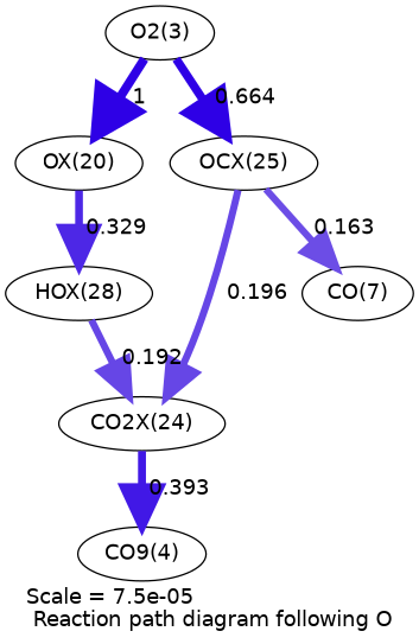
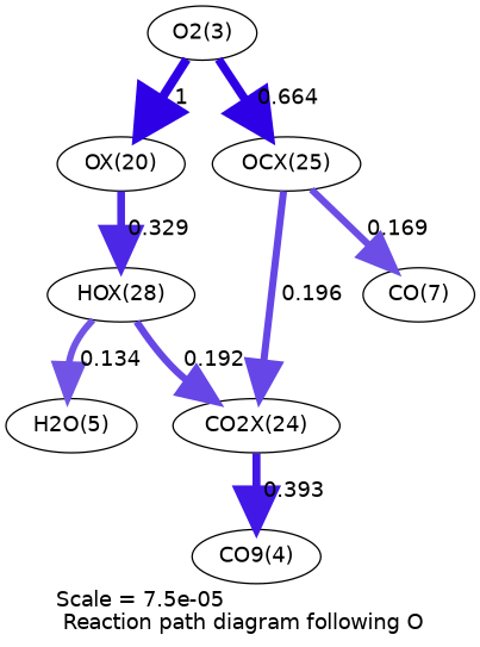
  digraph {
    fontname=Helvetica
    label="Scale = 7.5e-05\l Reaction path diagram following O"
    node [fontname=Helvetica]
    edge [fontname=Helvetica]
    n1 [label="O2(3)"]
    n2 [label="OX(20)"]
    n3 [label="OCX(25)"]
    n4 [label="HOX(28)"]
+   n5 [label="H2O(5)"]
    n6 [label="CO2X(24)"]
    n7 [label="CO(7)"]
    n8 [label="CO9(4)"]
    n1 -> n2 [arrowsize=3 color="0.7, 1.5, 0.9" label=" 1" penwidth=6]
    n1 -> n3 [arrowsize=2.85 color="0.7, 1.16, 0.9" label=" 0.664" penwidth=5.69]
    n2 -> n4 [arrowsize=2.58 color="0.7, 0.829, 0.9" label=" 0.329" penwidth=5.16]
    n3 -> n6 [arrowsize=2.39 color="0.7, 0.696, 0.9" label=" 0.196" penwidth=4.77]
-   n3 -> n7 [arrowsize=2.31 color="0.7, 0.663, 0.9" label=" 0.163" penwidth=4.63]
+   n3 -> n7 [arrowsize=2.31 color="0.7, 0.663, 0.9" label=" 0.169" penwidth=4.63]
+   n4 -> n5 [arrowsize=2.24 color="0.7, 0.634, 0.9" label=" 0.134" penwidth=4.48]
    n4 -> n6 [arrowsize=2.38 color="0.7, 0.692, 0.9" label=" 0.192" penwidth=4.75]
    n6 -> n8 [arrowsize=2.65 color="0.7, 0.893, 0.9" label=" 0.393" penwidth=5.29]
  }
